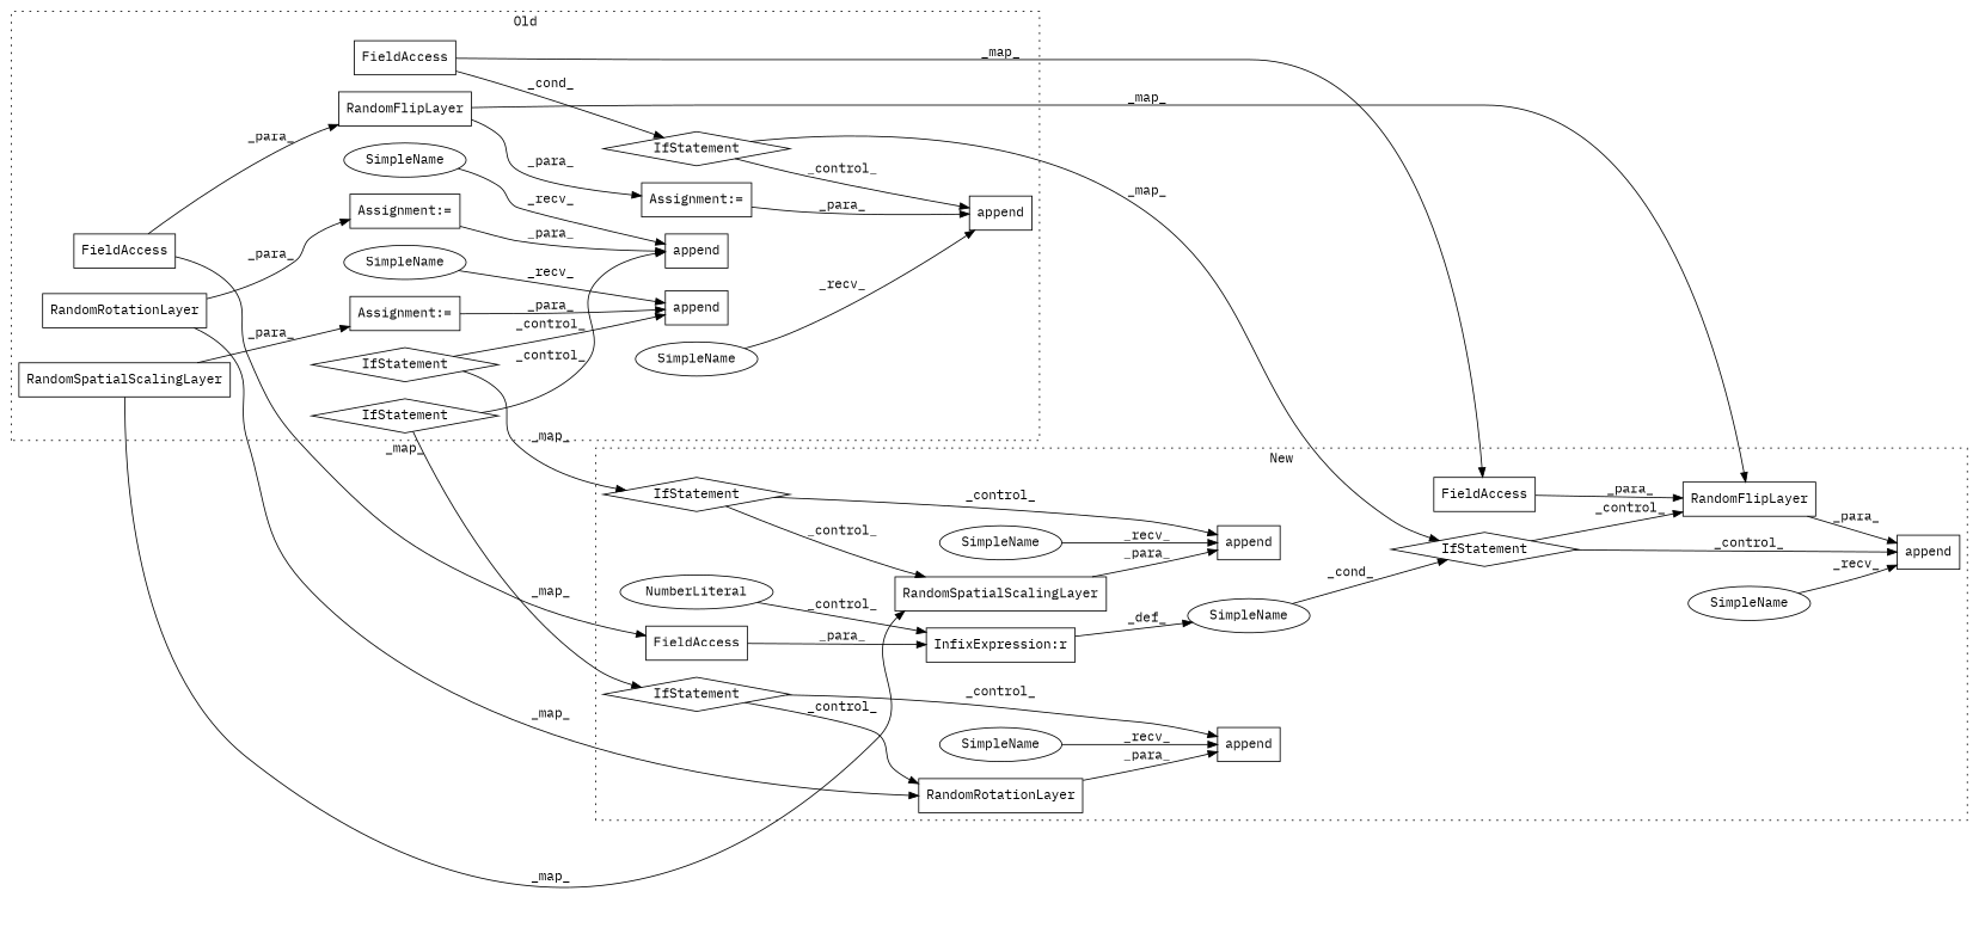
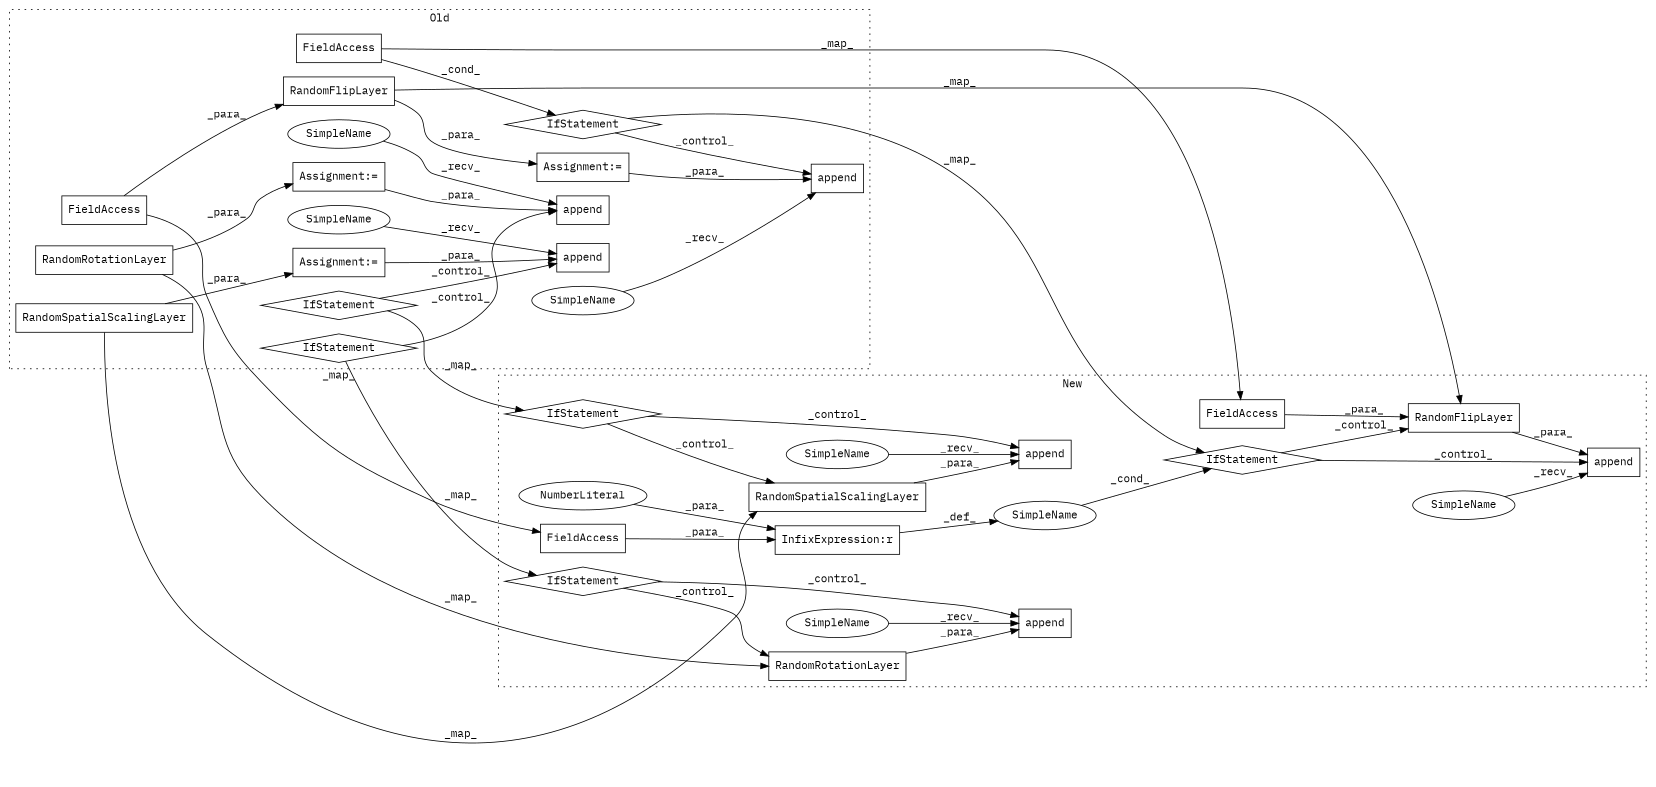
  digraph {
    rankdir=LR
    fontname="IBM Plex Mono"
    node [a=32 l="7,1" shape=box fontname="IBM Plex Mono"]
    edge [fontname="IBM Plex Mono"]
    n1 [l="20,1" label=RandomRotationLayer s="5639,5730"]
    n2 [a=7 l=1 label="Assignment:=" s=5638]
    n3 [label=append s="6016,6040"]
    n4 [a=25 l="4,2" label=IfStatement s="5954,5984" shape=diamond]
    n5 [label=append s="5804,5826"]
    n6 [a=7 l=1 label="Assignment:=" s=5435]
    n7 [label=append s="5912,5937"]
    n8 [a=7 l=1 label="Assignment:=" s=5506]
    n9 [a=25 l="4,2" label=IfStatement s="5739,5772" shape=diamond]
    n10 [l="16,1" label=RandomFlipLayer s="5436,5479"]
    n11 [a=25 l="4,2" label=IfStatement s="5843,5880" shape=diamond]
    n12 [l="26,1" label=RandomSpatialScalingLayer s="5507,5612"]
    n13 [a=22 l=27 label=FieldAccess s=5452]
    n14 [a=22 l=29 label=FieldAccess s=5743]
    n15 [a=42 l=19 label=SimpleName s=5996 shape=ellipse]
    n16 [a=42 l=19 label=SimpleName s=5784 shape=ellipse]
    n17 [a=42 l=19 label=SimpleName s=5892 shape=ellipse]
    n18 [l="20,1" label=RandomRotationLayer s="5842,5933"]
    n19 [a=25 l="4,2" label=IfStatement s="5767,5803" shape=diamond]
    n20 [label=append s="5835,5934"]
    n21 [label=append s="5486,5548"]
    n22 [a=27 l=3 label="InfixExpression:r" s=5450]
    n23 [a=34 l=1 label=NumberLiteral s=5453 shape=ellipse]
    n24 [a=25 l="4,2" label=IfStatement s="5408,5454" shape=diamond]
    n25 [a=42 label=SimpleName shape=ellipse l=""]
    n26 [l="16,1" label=RandomFlipLayer s="5493,5547"]
    n27 [label=append s="5637,5750"]
    n28 [a=25 l="4,2" label=IfStatement s="5565,5605" shape=diamond]
    n29 [l="26,1" label=RandomSpatialScalingLayer s="5644,5749"]
    n30 [a=22 l=38 label=FieldAccess s=5412]
    n31 [a=22 l=38 label=FieldAccess s=5509]
    n32 [a=42 l=19 label=SimpleName s=5815 shape=ellipse]
    n33 [a=42 l=19 label=SimpleName s=5466 shape=ellipse]
    n34 [a=42 l=19 label=SimpleName s=5617 shape=ellipse]
    subgraph cluster_1 {
      label=Old
      style=dotted
      n1
      n2
      n3
      n4
      n5
      n6
      n7
      n8
      n9
      n10
      n11
      n12
      n13
      n14
      n15
      n16
      n17
    }
    subgraph cluster_2 {
      label=New
      style=dotted
      n18
      n19
      n20
      n21
      n22
      n23
      n24
      n25
      n26
      n27
      n28
      n29
      n30
      n31
      n32
      n33
      n34
    }
    n1 -> n2 [label=_para_]
    n1 -> n18 [label=_map_]
    n2 -> n3 [label=_para_]
    n4 -> n3 [label=_control_]
    n4 -> n19 [label=_map_]
    n6 -> n5 [label=_para_]
    n8 -> n7 [label=_para_]
    n9 -> n5 [label=_control_]
    n9 -> n24 [label=_map_]
    n10 -> n6 [label=_para_]
    n10 -> n26 [label=_map_]
    n11 -> n7 [label=_control_]
    n11 -> n28 [label=_map_]
    n12 -> n8 [label=_para_]
    n12 -> n29 [label=_map_]
    n13 -> n10 [label=_para_]
    n13 -> n30 [label=_map_]
    n14 -> n9 [label=_cond_]
    n14 -> n31 [label=_map_]
    n15 -> n3 [label=_recv_]
    n16 -> n5 [label=_recv_]
    n17 -> n7 [label=_recv_]
    n18 -> n20 [label=_para_]
    n19 -> n18 [label=_control_]
    n19 -> n20 [label=_control_]
    n22 -> n25 [label=_def_]
-   n23 -> n22 [label=_control_]
+   n23 -> n22 [label=_para_]
    n24 -> n21 [label=_control_]
    n24 -> n26 [label=_control_]
    n25 -> n24 [label=_cond_]
    n26 -> n21 [label=_para_]
    n28 -> n27 [label=_control_]
    n28 -> n29 [label=_control_]
    n29 -> n27 [label=_para_]
    n30 -> n22 [label=_para_]
    n31 -> n26 [label=_para_]
    n32 -> n20 [label=_recv_]
    n33 -> n21 [label=_recv_]
    n34 -> n27 [label=_recv_]
  }
